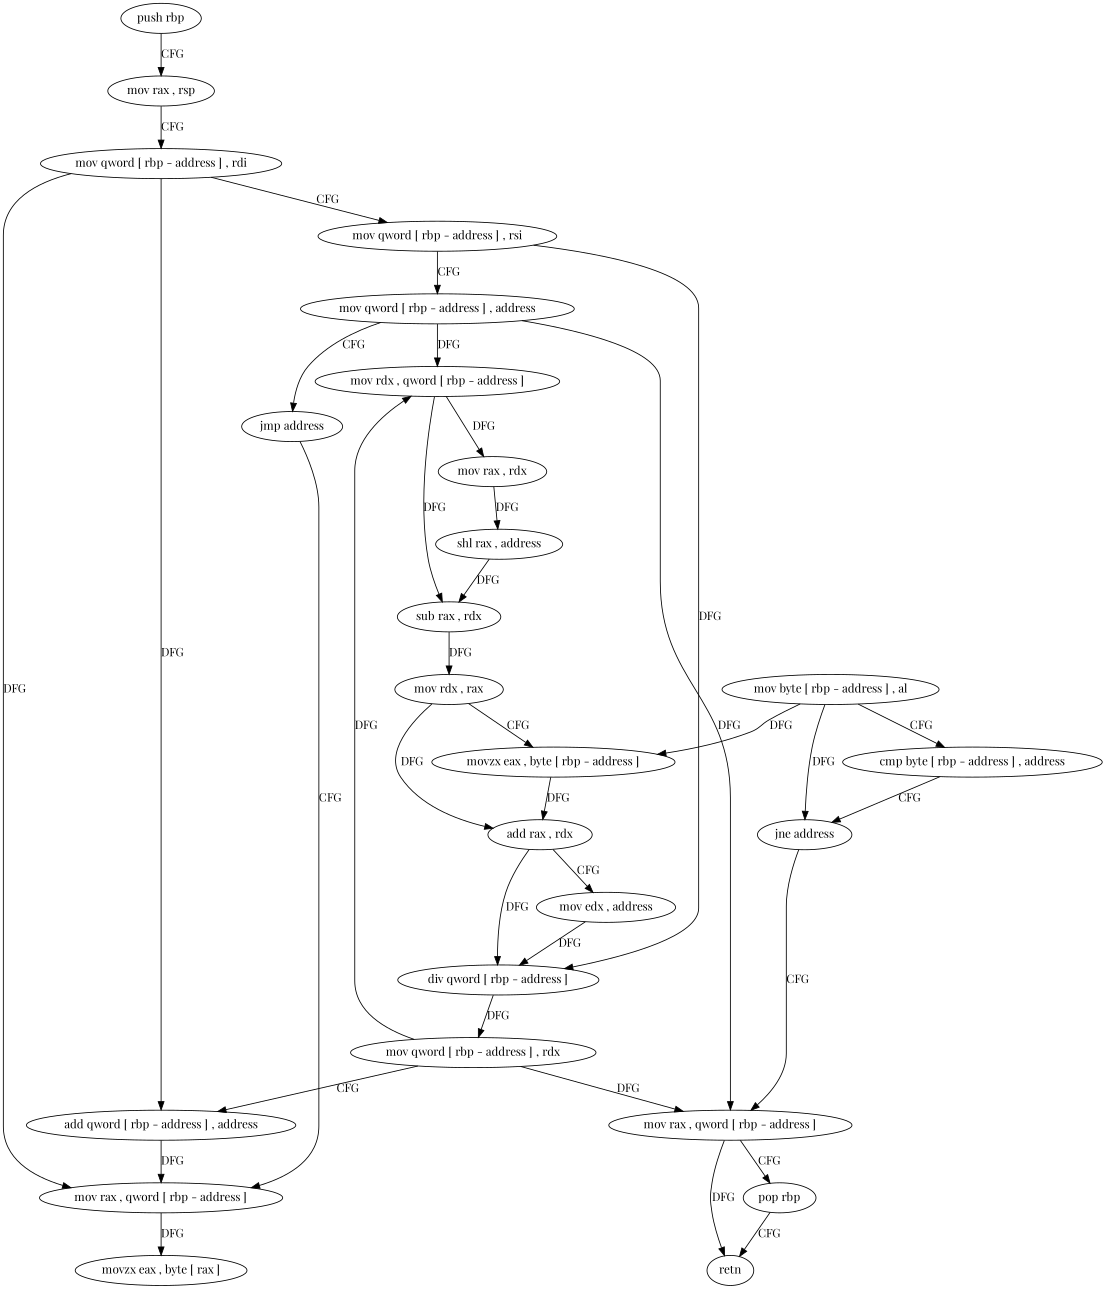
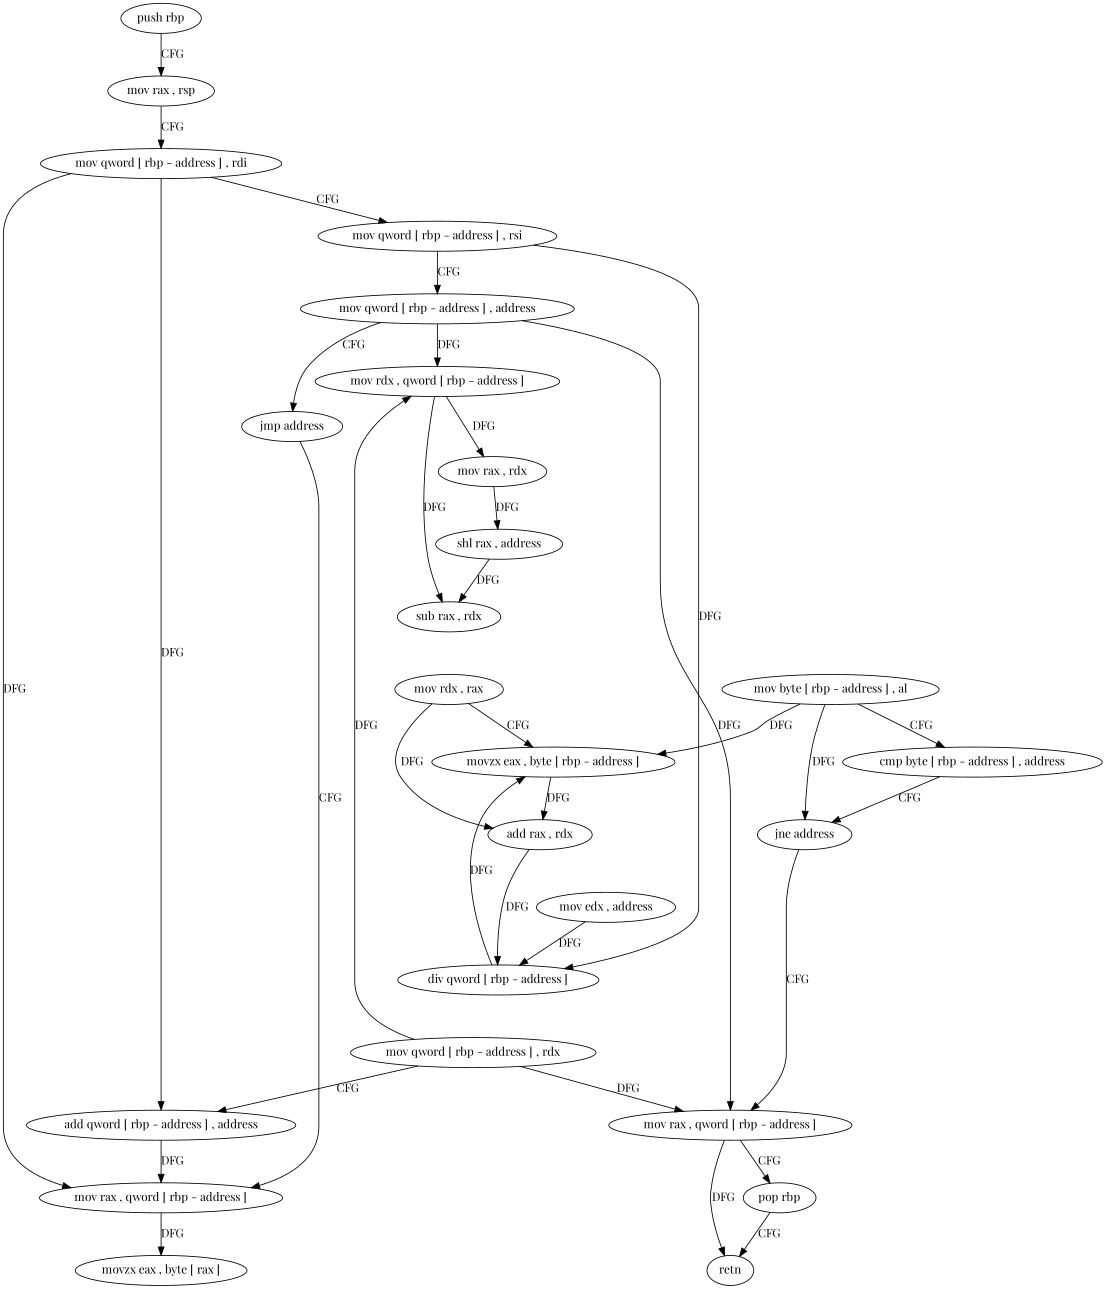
  digraph {
    fontname="Playfair Display"
    node [fontname="Playfair Display"]
    edge [fontname="Playfair Display"]
    n1 [label="push rbp"]
    n2 [label="mov rax , rsp"]
    n3 [label="mov qword [ rbp - address ] , rdi"]
    n4 [label="mov qword [ rbp - address ] , rsi"]
    n5 [label="mov rax , qword [ rbp - address ]"]
    n6 [label="add qword [ rbp - address ] , address"]
    n7 [label="mov qword [ rbp - address ] , address"]
    n8 [label="div qword [ rbp - address ]"]
    n9 [label="movzx eax , byte [ rax ]"]
    n10 [label="jmp address"]
    n11 [label="mov rdx , qword [ rbp - address ]"]
    n12 [label="mov rax , qword [ rbp - address ]"]
    n13 [label="mov qword [ rbp - address ] , rdx"]
    n14 [label="mov rax , rdx"]
    n15 [label="sub rax , rdx"]
    n16 [label="pop rbp"]
    n17 [label=retn]
    n18 [label="mov byte [ rbp - address ] , al"]
    n19 [label="cmp byte [ rbp - address ] , address"]
    n20 [label="jne address"]
    n21 [label="movzx eax , byte [ rbp - address ]"]
    n22 [label="add rax , rdx"]
    n23 [label="shl rax , address"]
    n24 [label="mov rdx , rax"]
    n25 [label="mov edx , address"]
    n1 -> n2 [label=CFG]
    n2 -> n3 [label=CFG]
    n3 -> n4 [label=CFG]
    n3 -> n5 [label=DFG]
    n3 -> n6 [label=DFG]
    n4 -> n7 [label=CFG]
    n4 -> n8 [label=DFG]
    n5 -> n9 [label=DFG]
    n6 -> n5 [label=DFG]
    n7 -> n10 [label=CFG]
    n7 -> n11 [label=DFG]
    n7 -> n12 [label=DFG]
-   n8 -> n13 [label=DFG]
+   n8 -> n21 [label=DFG]
    n10 -> n5 [label=CFG]
    n11 -> n14 [label=DFG]
    n11 -> n15 [label=DFG]
    n12 -> n16 [label=CFG]
    n12 -> n17 [label=DFG]
    n13 -> n6 [label=CFG]
    n13 -> n11 [label=DFG]
    n13 -> n12 [label=DFG]
    n14 -> n23 [label=DFG]
-   n15 -> n24 [label=DFG]
    n16 -> n17 [label=CFG]
    n18 -> n19 [label=CFG]
    n18 -> n20 [label=DFG]
    n18 -> n21 [label=DFG]
    n19 -> n20 [label=CFG]
    n20 -> n12 [label=CFG]
    n21 -> n22 [label=DFG]
    n22 -> n8 [label=DFG]
-   n22 -> n25 [label=CFG]
    n23 -> n15 [label=DFG]
    n24 -> n21 [label=CFG]
    n24 -> n22 [label=DFG]
    n25 -> n8 [label=DFG]
  }
